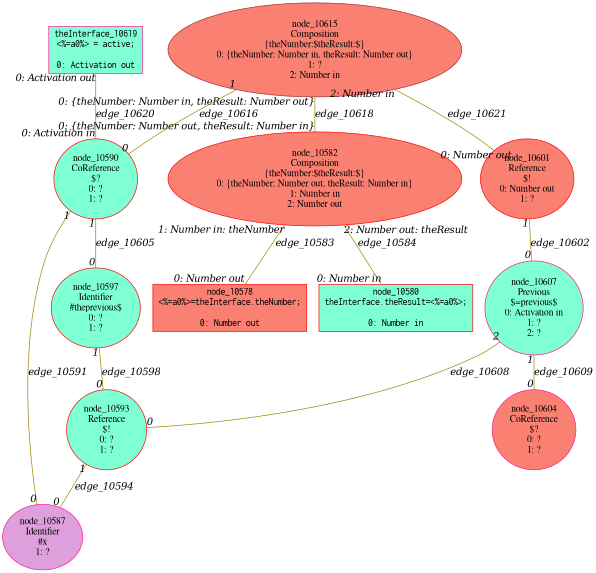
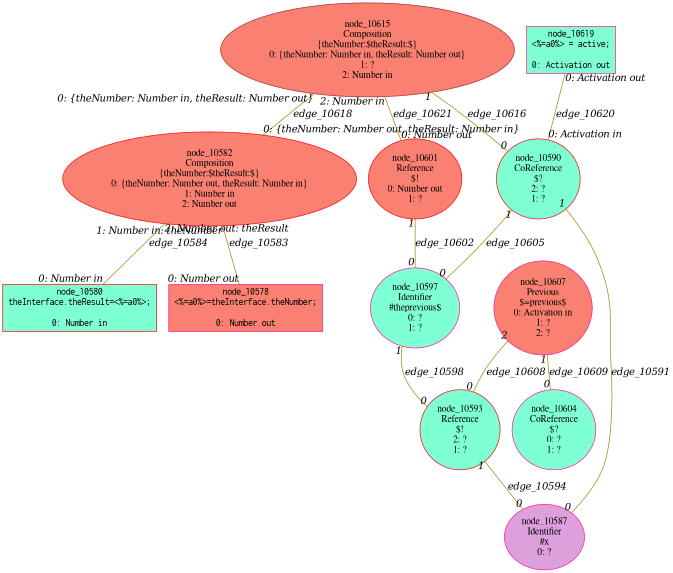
  digraph {
    node [color=red fillcolor=salmon fontname=Times shape=ellipse style=filled]
    edge [arrowHead=none arrowsize=1 color="#9d8400" dir=none fontname="Times-Italic" headlabel=0 taillabel=1]
-   n1 [fontname=Courier label="node_10578\n<%=a0%>=theInterface.theNumber;\n\n0: Number out" shape=box]
+   n1 [color=deeppink fontname=Courier label="node_10578\n<%=a0%>=theInterface.theNumber;\n\n0: Number out" shape=box]
    n2 [fillcolor=aquamarine fontname=Courier label="node_10580\ntheInterface.theResult=<%=a0%>;\n\n0: Number in" shape=box]
    n3 [label="node_10582\nComposition\n{theNumber:$theResult:$}\n0: {theNumber: Number out, theResult: Number in}\n1: Number in\n2: Number out"]
-   n4 [color=deeppink fillcolor=plum label="node_10587\nIdentifier\n#x\n1: ?"]
-   n5 [fillcolor=aquamarine label="node_10590\nCoReference\n$?\n0: ?\n1: ?"]
-   n6 [fillcolor=aquamarine label="node_10597\nIdentifier\n#theprevious$\n0: ?\n1: ?"]
-   n7 [fillcolor=aquamarine label="node_10593\nReference\n$!\n0: ?\n1: ?"]
+   n4 [color=deeppink fillcolor=plum label="node_10587\nIdentifier\n#x\n0: ?"]
+   n5 [fillcolor=aquamarine label="node_10590\nCoReference\n$?\n2: ?\n1: ?"]
+   n6 [color=deeppink fillcolor=aquamarine label="node_10597\nIdentifier\n#theprevious$\n0: ?\n1: ?"]
+   n7 [fillcolor=aquamarine label="node_10593\nReference\n$!\n2: ?\n1: ?"]
    n8 [label="node_10601\nReference\n$!\n0: Number out\n1: ?"]
-   n9 [color=deeppink label="node_10604\nCoReference\n$?\n0: ?\n1: ?"]
-   n10 [color=deeppink fillcolor=aquamarine label="node_10607\nPrevious\n$=previous$\n0: Activation in\n1: ?\n2: ?"]
+   n9 [color=deeppink fillcolor=aquamarine label="node_10604\nCoReference\n$?\n0: ?\n1: ?"]
+   n10 [color=deeppink label="node_10607\nPrevious\n$=previous$\n0: Activation in\n1: ?\n2: ?"]
    n11 [color=brown label="node_10615\nComposition\n{theNumber:$theResult:$}\n0: {theNumber: Number in, theResult: Number out}\n1: ?\n2: Number in"]
-   n12 [color=deeppink fillcolor=aquamarine fontname=Courier label="theInterface_10619\n<%=a0%> = active;\n\n0: Activation out" shape=box]
+   n12 [color=deeppink fillcolor=aquamarine fontname=Courier label="node_10619\n<%=a0%> = active;\n\n0: Activation out" shape=box]
    n3 -> n1 [headlabel="0: Number out" label=edge_10583 taillabel="1: Number in: theNumber"]
    n3 -> n2 [headlabel="0: Number in" label=edge_10584 taillabel="2: Number out: theResult"]
    n5 -> n4 [label=edge_10591]
    n5 -> n6 [label=edge_10605]
    n6 -> n7 [label=edge_10598]
    n7 -> n4 [label=edge_10594]
-   n8 -> n10 [label=edge_10602]
+   n8 -> n6 [label=edge_10602]
    n10 -> n7 [label=edge_10608 taillabel=2]
    n10 -> n9 [label=edge_10609]
    n11 -> n3 [headlabel="0: {theNumber: Number out, theResult: Number in}" label=edge_10618 taillabel="0: {theNumber: Number in, theResult: Number out}"]
    n11 -> n5 [label=edge_10616]
    n11 -> n8 [headlabel="0: Number out" label=edge_10621 taillabel="2: Number in"]
    n12 -> n5 [headlabel="0: Activation in" label=edge_10620 taillabel="0: Activation out"]
  }
